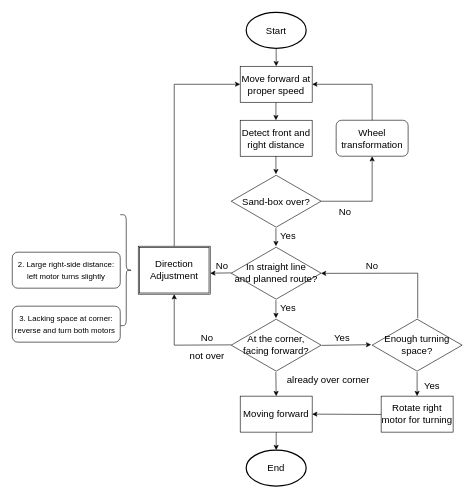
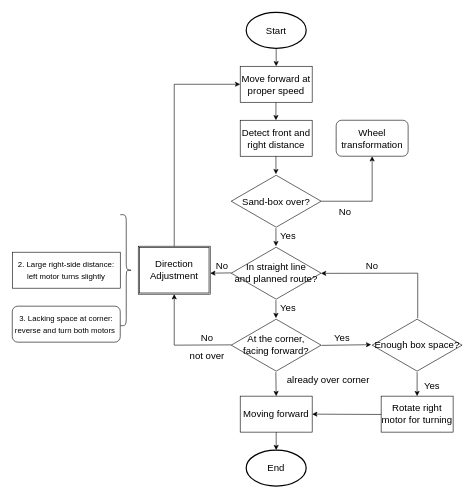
  <mxCell id="0" />
  <mxCell id="1" parent="0" />
  <mxCell id="2" value="&lt;font style=&quot;font-size: 16px;&quot;&gt;Start&lt;/font&gt;" style="strokeWidth=2;html=1;shape=mxgraph.flowchart.start_1;whiteSpace=wrap;" parent="1" vertex="1"><mxGeometry x="410" y="20" width="100" height="60" as="geometry" /></mxCell>
  <mxCell id="3" value="" style="endArrow=classic;html=1;rounded=0;fontSize=16;targetPerimeterSpacing=0;" parent="1" edge="1"><mxGeometry width="50" height="50" relative="1" as="geometry"><mxPoint x="459.58" y="170" as="sourcePoint" /><mxPoint x="459.58" y="200" as="targetPoint" /></mxGeometry></mxCell>
  <mxCell id="4" value="Detect front and right distance" style="rounded=0;whiteSpace=wrap;html=1;fontSize=16;" parent="1" vertex="1"><mxGeometry x="400" y="200" width="120" height="60" as="geometry" /></mxCell>
  <mxCell id="5" value="Sand-box over?" style="html=1;whiteSpace=wrap;aspect=fixed;shape=isoRectangle;fontSize=16;" parent="1" vertex="1"><mxGeometry x="385" y="290" width="150" height="90" as="geometry" /></mxCell>
  <mxCell id="6" value="" style="endArrow=classic;html=1;rounded=0;fontSize=16;targetPerimeterSpacing=0;" parent="1" edge="1"><mxGeometry width="50" height="50" relative="1" as="geometry"><mxPoint x="459.58" y="260" as="sourcePoint" /><mxPoint x="459.58" y="290" as="targetPoint" /></mxGeometry></mxCell>
  <mxCell id="7" value="" style="endArrow=classic;html=1;rounded=0;fontSize=16;targetPerimeterSpacing=0;" parent="1" edge="1"><mxGeometry width="50" height="50" relative="1" as="geometry"><mxPoint x="459.58" y="380" as="sourcePoint" /><mxPoint x="459.58" y="410" as="targetPoint" /></mxGeometry></mxCell>
  <mxCell id="8" value="No" style="text;html=1;strokeColor=none;fillColor=none;align=center;verticalAlign=middle;whiteSpace=wrap;overflow=hidden;fontSize=16;" parent="1" vertex="1"><mxGeometry x="535" y="340" width="80" height="20" as="geometry" /></mxCell>
  <mxCell id="9" value="In straight line &lt;br&gt;and planned route?" style="html=1;whiteSpace=wrap;aspect=fixed;shape=isoRectangle;fontSize=16;" parent="1" vertex="1"><mxGeometry x="385" y="410" width="150" height="90" as="geometry" /></mxCell>
  <mxCell id="10" value="Yes" style="text;html=1;strokeColor=none;fillColor=none;align=center;verticalAlign=middle;whiteSpace=wrap;overflow=hidden;fontSize=16;" parent="1" vertex="1"><mxGeometry x="440" y="380" width="80" height="20" as="geometry" /></mxCell>
  <mxCell id="11" value="Rotate right motor for turning" style="rounded=0;whiteSpace=wrap;html=1;fontSize=16;" parent="1" vertex="1"><mxGeometry x="635" y="660" width="120" height="60" as="geometry" /></mxCell>
  <mxCell id="12" value="" style="endArrow=classic;html=1;rounded=0;fontSize=16;targetPerimeterSpacing=0;" parent="1" edge="1"><mxGeometry width="50" height="50" relative="1" as="geometry"><mxPoint x="459.57" y="500" as="sourcePoint" /><mxPoint x="459.57" y="530" as="targetPoint" /></mxGeometry></mxCell>
  <mxCell id="13" value="Yes" style="text;html=1;strokeColor=none;fillColor=none;align=center;verticalAlign=middle;whiteSpace=wrap;overflow=hidden;fontSize=16;" parent="1" vertex="1"><mxGeometry x="440" y="500" width="80" height="20" as="geometry" /></mxCell>
  <mxCell id="14" value="No" style="text;html=1;strokeColor=none;fillColor=none;align=center;verticalAlign=middle;whiteSpace=wrap;overflow=hidden;fontSize=16;" parent="1" vertex="1"><mxGeometry x="330" y="430" width="80" height="20" as="geometry" /></mxCell>
  <mxCell id="15" value="At the corner, &lt;br&gt;facing forward?" style="html=1;whiteSpace=wrap;aspect=fixed;shape=isoRectangle;fontSize=16;" parent="1" vertex="1"><mxGeometry x="385" y="530" width="150" height="90" as="geometry" /></mxCell>
  <mxCell id="16" value="Yes" style="text;html=1;strokeColor=none;fillColor=none;align=center;verticalAlign=middle;whiteSpace=wrap;overflow=hidden;fontSize=16;" parent="1" vertex="1"><mxGeometry x="530" y="550" width="80" height="20" as="geometry" /></mxCell>
  <mxCell id="17" value="Direction Adjustment" style="shape=ext;double=1;rounded=0;whiteSpace=wrap;html=1;fontSize=16;" parent="1" vertex="1"><mxGeometry x="230" y="410" width="120" height="80" as="geometry" /></mxCell>
  <mxCell id="18" value="" style="endArrow=classic;html=1;rounded=0;fontSize=16;targetPerimeterSpacing=0;" parent="1" edge="1"><mxGeometry width="50" height="50" relative="1" as="geometry"><mxPoint x="385" y="454.52" as="sourcePoint" /><mxPoint x="350" y="455" as="targetPoint" /></mxGeometry></mxCell>
  <mxCell id="19" value="" style="endArrow=classic;html=1;rounded=0;fontSize=16;targetPerimeterSpacing=0;entryX=0.5;entryY=1;entryDx=0;entryDy=0;" parent="1" target="17" edge="1"><mxGeometry width="50" height="50" relative="1" as="geometry"><mxPoint x="385" y="574.52" as="sourcePoint" /><mxPoint x="330" y="530" as="targetPoint" /><Array as="points"><mxPoint x="290" y="575" /></Array></mxGeometry></mxCell>
  <mxCell id="20" value="No" style="text;html=1;strokeColor=none;fillColor=none;align=center;verticalAlign=middle;whiteSpace=wrap;overflow=hidden;fontSize=16;" parent="1" vertex="1"><mxGeometry x="305" y="550" width="80" height="20" as="geometry" /></mxCell>
  <mxCell id="21" value="" style="endArrow=classic;html=1;rounded=0;fontSize=16;targetPerimeterSpacing=0;entryX=0;entryY=0.5;entryDx=0;entryDy=0;" parent="1" target="24" edge="1"><mxGeometry width="50" height="50" relative="1" as="geometry"><mxPoint x="290" y="410" as="sourcePoint" /><mxPoint x="360" y="270" as="targetPoint" /><Array as="points"><mxPoint x="290" y="140" /></Array></mxGeometry></mxCell>
  <mxCell id="22" value="&lt;font style=&quot;font-size: 16px;&quot;&gt;End&lt;/font&gt;" style="strokeWidth=2;html=1;shape=mxgraph.flowchart.start_1;whiteSpace=wrap;" parent="1" vertex="1"><mxGeometry x="410" y="750" width="100" height="60" as="geometry" /></mxCell>
  <mxCell id="23" value="" style="endArrow=classic;html=1;rounded=0;fontSize=16;targetPerimeterSpacing=0;exitX=0.5;exitY=1;exitDx=0;exitDy=0;exitPerimeter=0;entryX=0.5;entryY=0;entryDx=0;entryDy=0;" edge="1" parent="1" source="2" target="24"><mxGeometry width="50" height="50" relative="1" as="geometry"><mxPoint x="510" as="sourcePoint" y="80" /><mxPoint x="460" y="90" as="targetPoint" /></mxGeometry></mxCell>
  <mxCell id="24" value="&lt;font style=&quot;font-size: 16px;&quot;&gt;Move forward at proper speed&lt;/font&gt;" style="rounded=0;whiteSpace=wrap;html=1;" vertex="1" parent="1"><mxGeometry x="400" y="110" width="120" height="60" as="geometry" /></mxCell>
  <mxCell id="25" value="" style="endArrow=classic;html=1;rounded=0;fontSize=16;targetPerimeterSpacing=0;" edge="1" parent="1"><mxGeometry width="50" height="50" relative="1" as="geometry"><mxPoint x="535" y="335" as="sourcePoint" /><mxPoint x="620" y="260" as="targetPoint" /><Array as="points"><mxPoint x="620" y="335" /></Array></mxGeometry></mxCell>
  <mxCell id="26" value="Wheel transformation" style="rounded=1;whiteSpace=wrap;html=1;fontSize=16;" vertex="1" parent="1"><mxGeometry x="560" y="200" width="120" height="60" as="geometry" /></mxCell>
- <mxCell id="27" value="" style="endArrow=classic;html=1;rounded=0;fontSize=16;exitX=0.5;exitY=0;exitDx=0;exitDy=0;entryX=1;entryY=0.5;entryDx=0;entryDy=0;" edge="1" parent="1" source="26" target="24"><mxGeometry width="50" height="50" relative="1" as="geometry"><mxPoint x="620" y="190" as="sourcePoint" /><mxPoint x="670" y="140" as="targetPoint" /><Array as="points"><mxPoint x="620" y="140" /></Array></mxGeometry></mxCell>
  <mxCell id="28" value="" style="shape=curlyBracket;whiteSpace=wrap;html=1;rounded=1;flipH=1;fontSize=16;" vertex="1" parent="1"><mxGeometry x="200" y="357.5" width="20" height="185" as="geometry" /></mxCell>
  <mxCell id="29" value="not over" style="text;html=1;strokeColor=none;fillColor=none;align=center;verticalAlign=middle;whiteSpace=wrap;overflow=hidden;fontSize=16;" vertex="1" parent="1"><mxGeometry x="255" y="580" width="180" height="20" as="geometry" /></mxCell>
  <mxCell id="30" value="" style="endArrow=classic;html=1;rounded=0;fontSize=16;targetPerimeterSpacing=0;exitX=1.006;exitY=0.504;exitDx=0;exitDy=0;exitPerimeter=0;entryX=-0.011;entryY=0.491;entryDx=0;entryDy=0;entryPerimeter=0;" edge="1" parent="1" source="15" target="31"><mxGeometry width="50" height="50" relative="1" as="geometry"><mxPoint x="470" y="510" as="sourcePoint" /><mxPoint x="570" y="575" as="targetPoint" /></mxGeometry></mxCell>
- <mxCell id="31" value="Enough turning space?" style="html=1;whiteSpace=wrap;aspect=fixed;shape=isoRectangle;fontSize=16;" vertex="1" parent="1"><mxGeometry x="620" y="530" width="150" height="90" as="geometry" /></mxCell>
+ <mxCell id="31" value="Enough box space?" style="html=1;whiteSpace=wrap;aspect=fixed;shape=isoRectangle;fontSize=16;" vertex="1" parent="1"><mxGeometry x="620" y="530" width="150" height="90" as="geometry" /></mxCell>
  <mxCell id="32" value="" style="endArrow=classic;html=1;rounded=0;fontSize=16;entryX=0.998;entryY=0.503;entryDx=0;entryDy=0;entryPerimeter=0;" edge="1" parent="1" target="9"><mxGeometry width="50" height="50" relative="1" as="geometry"><mxPoint x="696" y="530" as="sourcePoint" /><mxPoint x="760" y="440" as="targetPoint" /><Array as="points"><mxPoint x="696" y="455" /></Array></mxGeometry></mxCell>
  <mxCell id="33" value="No" style="text;html=1;strokeColor=none;fillColor=none;align=center;verticalAlign=middle;whiteSpace=wrap;overflow=hidden;fontSize=16;" vertex="1" parent="1"><mxGeometry x="580" y="430" width="80" height="20" as="geometry" /></mxCell>
  <mxCell id="34" value="" style="endArrow=classic;html=1;rounded=0;fontSize=16;entryX=0.5;entryY=0;entryDx=0;entryDy=0;" edge="1" parent="1" target="11"><mxGeometry width="50" height="50" relative="1" as="geometry"><mxPoint x="695" y="620" as="sourcePoint" /><mxPoint x="740" y="620" as="targetPoint" /></mxGeometry></mxCell>
  <mxCell id="35" value="Yes" style="text;html=1;strokeColor=none;fillColor=none;align=center;verticalAlign=middle;whiteSpace=wrap;overflow=hidden;fontSize=16;" vertex="1" parent="1"><mxGeometry x="680" y="630" width="80" height="20" as="geometry" /></mxCell>
  <mxCell id="36" value="" style="endArrow=classic;html=1;rounded=0;fontSize=16;targetPerimeterSpacing=0;" edge="1" parent="1"><mxGeometry width="50" height="50" relative="1" as="geometry"><mxPoint x="459.41" y="620" as="sourcePoint" /><mxPoint x="460" y="660" as="targetPoint" /></mxGeometry></mxCell>
  <mxCell id="37" value="Moving forward" style="rounded=0;whiteSpace=wrap;html=1;fontSize=16;" vertex="1" parent="1"><mxGeometry x="400" y="660" width="120" height="60" as="geometry" /></mxCell>
  <mxCell id="38" value="" style="endArrow=classic;html=1;rounded=0;fontSize=16;targetPerimeterSpacing=0;exitX=0.5;exitY=1;exitDx=0;exitDy=0;" edge="1" parent="1" source="37"><mxGeometry width="50" height="50" relative="1" as="geometry"><mxPoint x="459.8" y="730" as="sourcePoint" /><mxPoint x="459.8" y="750" as="targetPoint" /><Array as="points"><mxPoint x="460" y="750" /></Array></mxGeometry></mxCell>
  <mxCell id="39" value="" style="endArrow=classic;html=1;rounded=0;fontSize=16;targetPerimeterSpacing=0;exitX=1.006;exitY=0.504;exitDx=0;exitDy=0;exitPerimeter=0;entryX=1;entryY=0.5;entryDx=0;entryDy=0;" edge="1" parent="1" target="37"><mxGeometry width="50" height="50" relative="1" as="geometry"><mxPoint x="635" y="690.58" as="sourcePoint" /><mxPoint x="717.45" y="689.41" as="targetPoint" /></mxGeometry></mxCell>
  <mxCell id="40" value="already over corner" style="text;html=1;strokeColor=none;fillColor=none;align=center;verticalAlign=middle;whiteSpace=wrap;overflow=hidden;fontSize=16;" vertex="1" parent="1"><mxGeometry x="457" y="620" width="180" height="23" as="geometry" /></mxCell>
- <mxCell id="41" value="&lt;font style=&quot;font-size: 13px;&quot;&gt;2. Large right-side distance:&lt;br&gt;left motor turns slightly&lt;br&gt;&lt;/font&gt;" style="rounded=1;whiteSpace=wrap;html=1;fontSize=16;" vertex="1" parent="1"><mxGeometry x="20" y="420" width="180" height="60" as="geometry" /></mxCell>
+ <mxCell id="41" value="&lt;font style=&quot;font-size: 13px;&quot;&gt;2. Large right-side distance:&lt;br&gt;left motor turns slightly&lt;br&gt;&lt;/font&gt;" style="whiteSpace=wrap;html=1;fontSize=16;rounded=0;" vertex="1" parent="1"><mxGeometry x="20" y="420" width="180" height="60" as="geometry" /></mxCell>
  <mxCell id="42" value="&lt;font style=&quot;font-size: 13px;&quot;&gt;3. Lacking space at corner:&lt;br&gt;reverse and turn both motors&amp;nbsp;&lt;br&gt;&lt;/font&gt;" style="rounded=1;whiteSpace=wrap;html=1;fontSize=16;" vertex="1" parent="1"><mxGeometry x="20" y="510" width="180" height="60" as="geometry" /></mxCell>
